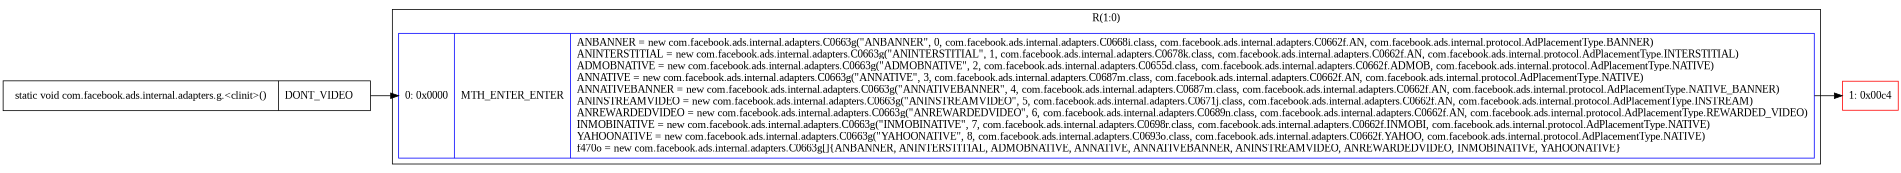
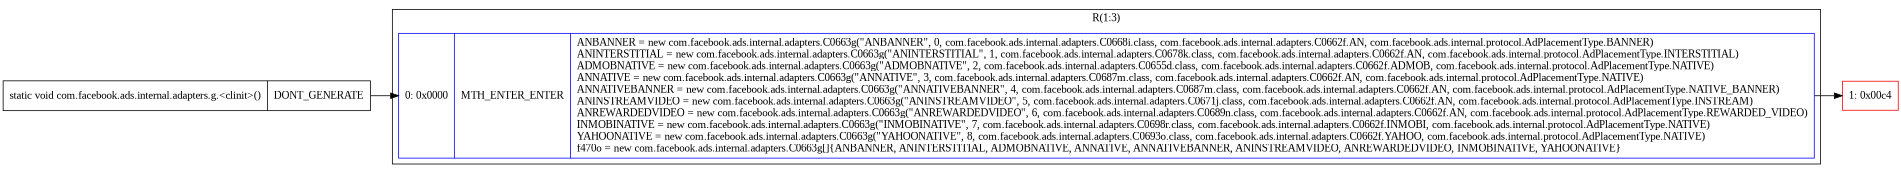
  digraph {
    fontname="Liberation Serif"
    rankdir=LR
    node [fontname="Liberation Serif" shape=record]
    edge [fontname="Liberation Serif"]
    n1 [color=blue label="{0\:\ 0x0000|MTH_ENTER_ENTER\l|ANBANNER = new com.facebook.ads.internal.adapters.C0663g(\"ANBANNER\", 0, com.facebook.ads.internal.adapters.C0668i.class, com.facebook.ads.internal.adapters.C0662f.AN, com.facebook.ads.internal.protocol.AdPlacementType.BANNER)\lANINTERSTITIAL = new com.facebook.ads.internal.adapters.C0663g(\"ANINTERSTITIAL\", 1, com.facebook.ads.internal.adapters.C0678k.class, com.facebook.ads.internal.adapters.C0662f.AN, com.facebook.ads.internal.protocol.AdPlacementType.INTERSTITIAL)\lADMOBNATIVE = new com.facebook.ads.internal.adapters.C0663g(\"ADMOBNATIVE\", 2, com.facebook.ads.internal.adapters.C0655d.class, com.facebook.ads.internal.adapters.C0662f.ADMOB, com.facebook.ads.internal.protocol.AdPlacementType.NATIVE)\lANNATIVE = new com.facebook.ads.internal.adapters.C0663g(\"ANNATIVE\", 3, com.facebook.ads.internal.adapters.C0687m.class, com.facebook.ads.internal.adapters.C0662f.AN, com.facebook.ads.internal.protocol.AdPlacementType.NATIVE)\lANNATIVEBANNER = new com.facebook.ads.internal.adapters.C0663g(\"ANNATIVEBANNER\", 4, com.facebook.ads.internal.adapters.C0687m.class, com.facebook.ads.internal.adapters.C0662f.AN, com.facebook.ads.internal.protocol.AdPlacementType.NATIVE_BANNER)\lANINSTREAMVIDEO = new com.facebook.ads.internal.adapters.C0663g(\"ANINSTREAMVIDEO\", 5, com.facebook.ads.internal.adapters.C0671j.class, com.facebook.ads.internal.adapters.C0662f.AN, com.facebook.ads.internal.protocol.AdPlacementType.INSTREAM)\lANREWARDEDVIDEO = new com.facebook.ads.internal.adapters.C0663g(\"ANREWARDEDVIDEO\", 6, com.facebook.ads.internal.adapters.C0689n.class, com.facebook.ads.internal.adapters.C0662f.AN, com.facebook.ads.internal.protocol.AdPlacementType.REWARDED_VIDEO)\lINMOBINATIVE = new com.facebook.ads.internal.adapters.C0663g(\"INMOBINATIVE\", 7, com.facebook.ads.internal.adapters.C0698r.class, com.facebook.ads.internal.adapters.C0662f.INMOBI, com.facebook.ads.internal.protocol.AdPlacementType.NATIVE)\lYAHOONATIVE = new com.facebook.ads.internal.adapters.C0663g(\"YAHOONATIVE\", 8, com.facebook.ads.internal.adapters.C0693o.class, com.facebook.ads.internal.adapters.C0662f.YAHOO, com.facebook.ads.internal.protocol.AdPlacementType.NATIVE)\lf470o = new com.facebook.ads.internal.adapters.C0663g[]\{ANBANNER, ANINTERSTITIAL, ADMOBNATIVE, ANNATIVE, ANNATIVEBANNER, ANINSTREAMVIDEO, ANREWARDEDVIDEO, INMOBINATIVE, YAHOONATIVE\}\l}"]
    n2 [color=red label="{1\:\ 0x00c4}"]
-   n3 [label="{static void com.facebook.ads.internal.adapters.g.\<clinit\>()  | DONT_VIDEO\l}"]
+   n3 [label="{static void com.facebook.ads.internal.adapters.g.\<clinit\>()  | DONT_GENERATE\l}"]
    subgraph cluster_1 {
-     label="R(1:0)"
+     label="R(1:3)"
      n1
    }
    n1 -> n2
    n3 -> n1
  }
